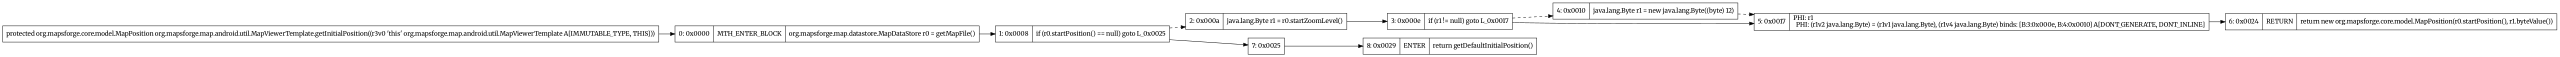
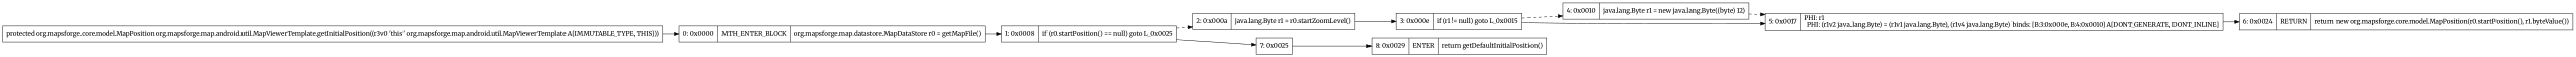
  digraph {
    fontname=Merriweather
    rankdir=LR
    node [fontname=Merriweather shape=record]
    edge [fontname=Merriweather]
    n1 [label="{0\:\ 0x0000|MTH_ENTER_BLOCK\l|org.mapsforge.map.datastore.MapDataStore r0 = getMapFile()\l}"]
    n2 [label="{1\:\ 0x0008|if (r0.startPosition() == null) goto L_0x0025\l}"]
    n3 [label="{2\:\ 0x000a|java.lang.Byte r1 = r0.startZoomLevel()\l}"]
    n4 [label="{7\:\ 0x0025}"]
-   n5 [label="{3\:\ 0x000e|if (r1 != null) goto L_0x0017\l}"]
+   n5 [label="{3\:\ 0x000e|if (r1 != null) goto L_0x0015\l}"]
    n6 [label="{8\:\ 0x0029|ENTER\l|return getDefaultInitialPosition()\l}"]
    n7 [label="{4\:\ 0x0010|java.lang.Byte r1 = new java.lang.Byte((byte) 12)\l}"]
    n8 [label="{5\:\ 0x0017|PHI: r1 \l  PHI: (r1v2 java.lang.Byte) = (r1v1 java.lang.Byte), (r1v4 java.lang.Byte) binds: [B:3:0x000e, B:4:0x0010] A[DONT_GENERATE, DONT_INLINE]\l}"]
    n9 [label="{6\:\ 0x0024|RETURN\l|return new org.mapsforge.core.model.MapPosition(r0.startPosition(), r1.byteValue())\l}"]
    n10 [label="{protected org.mapsforge.core.model.MapPosition org.mapsforge.map.android.util.MapViewerTemplate.getInitialPosition((r3v0 'this' org.mapsforge.map.android.util.MapViewerTemplate A[IMMUTABLE_TYPE, THIS])) }"]
    n1 -> n2
    n2 -> n3 [style=dashed]
    n2 -> n4
    n3 -> n5
    n4 -> n6
    n5 -> n7 [style=dashed]
    n5 -> n8
    n7 -> n8 [style=dashed]
    n8 -> n9
    n10 -> n1
  }
